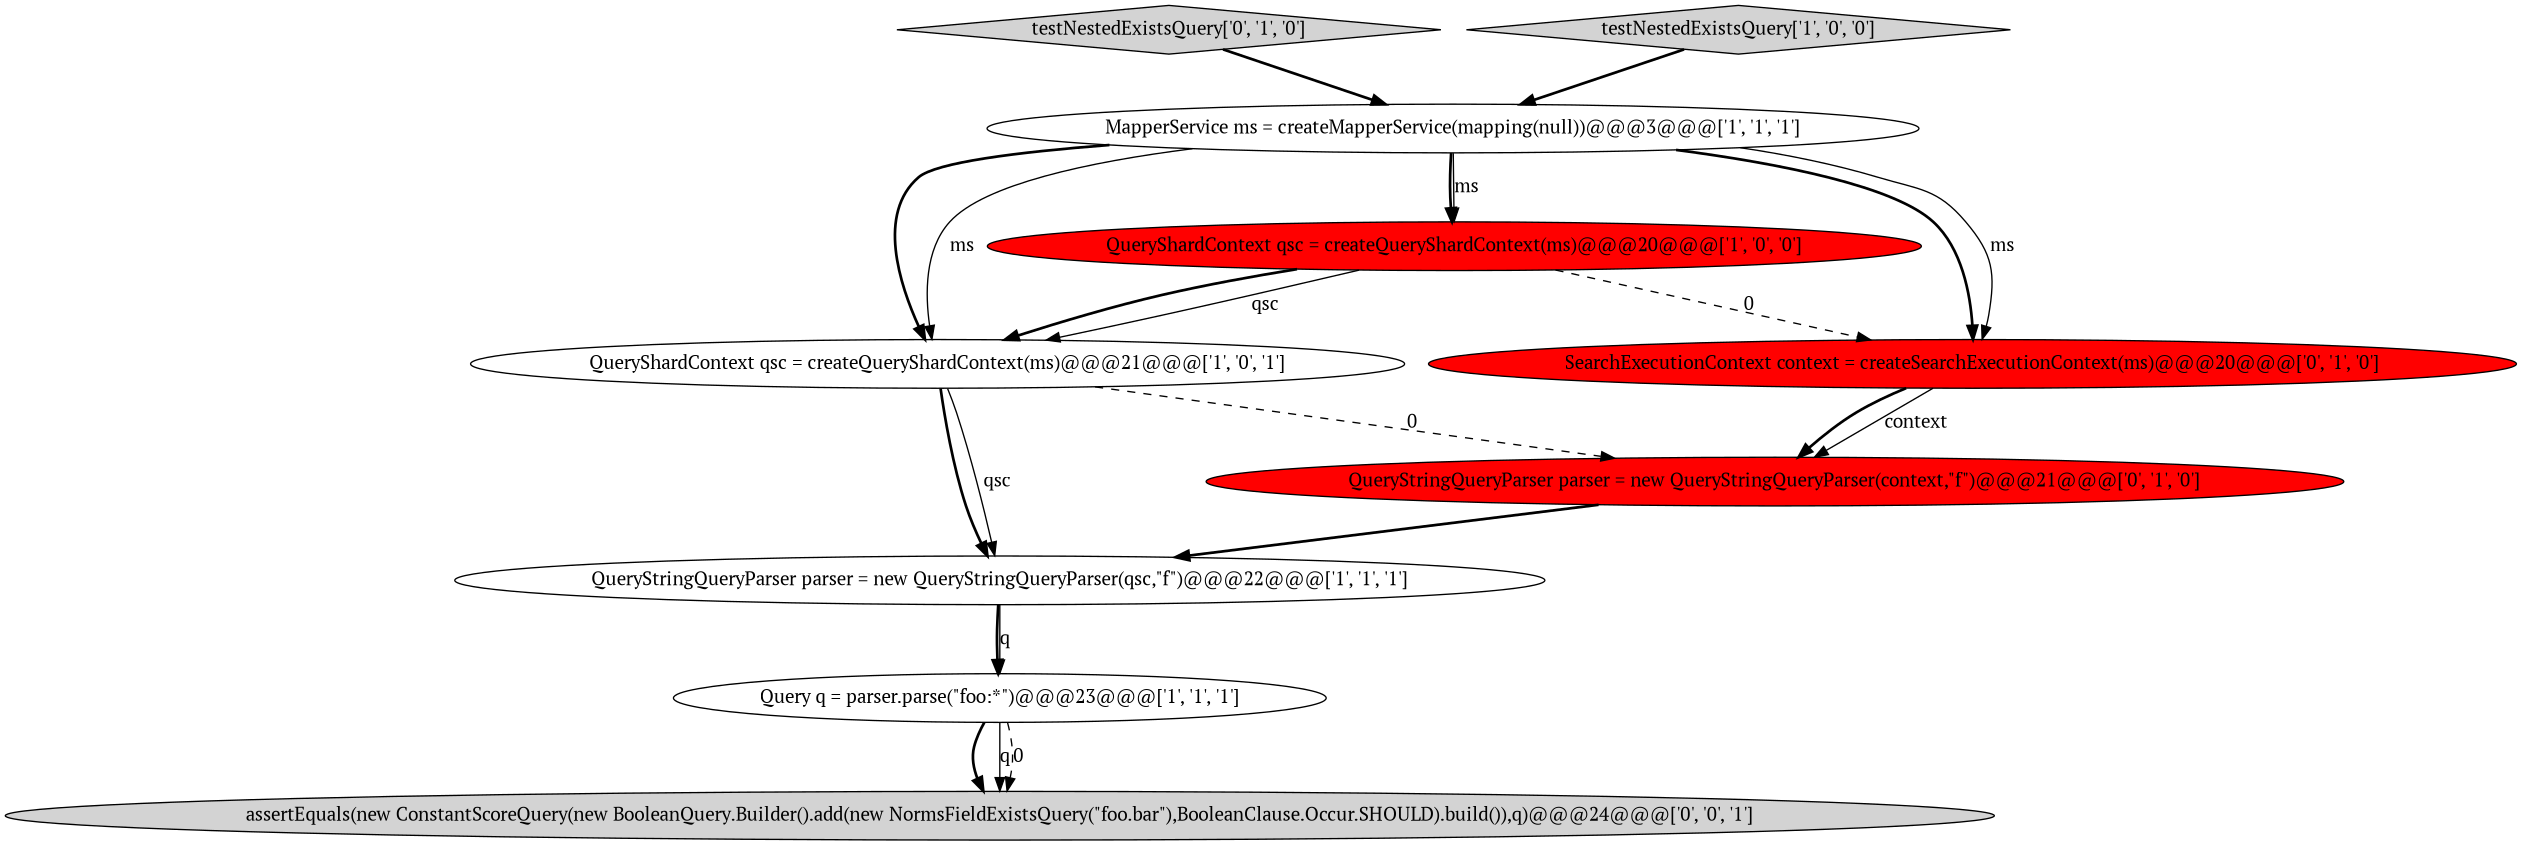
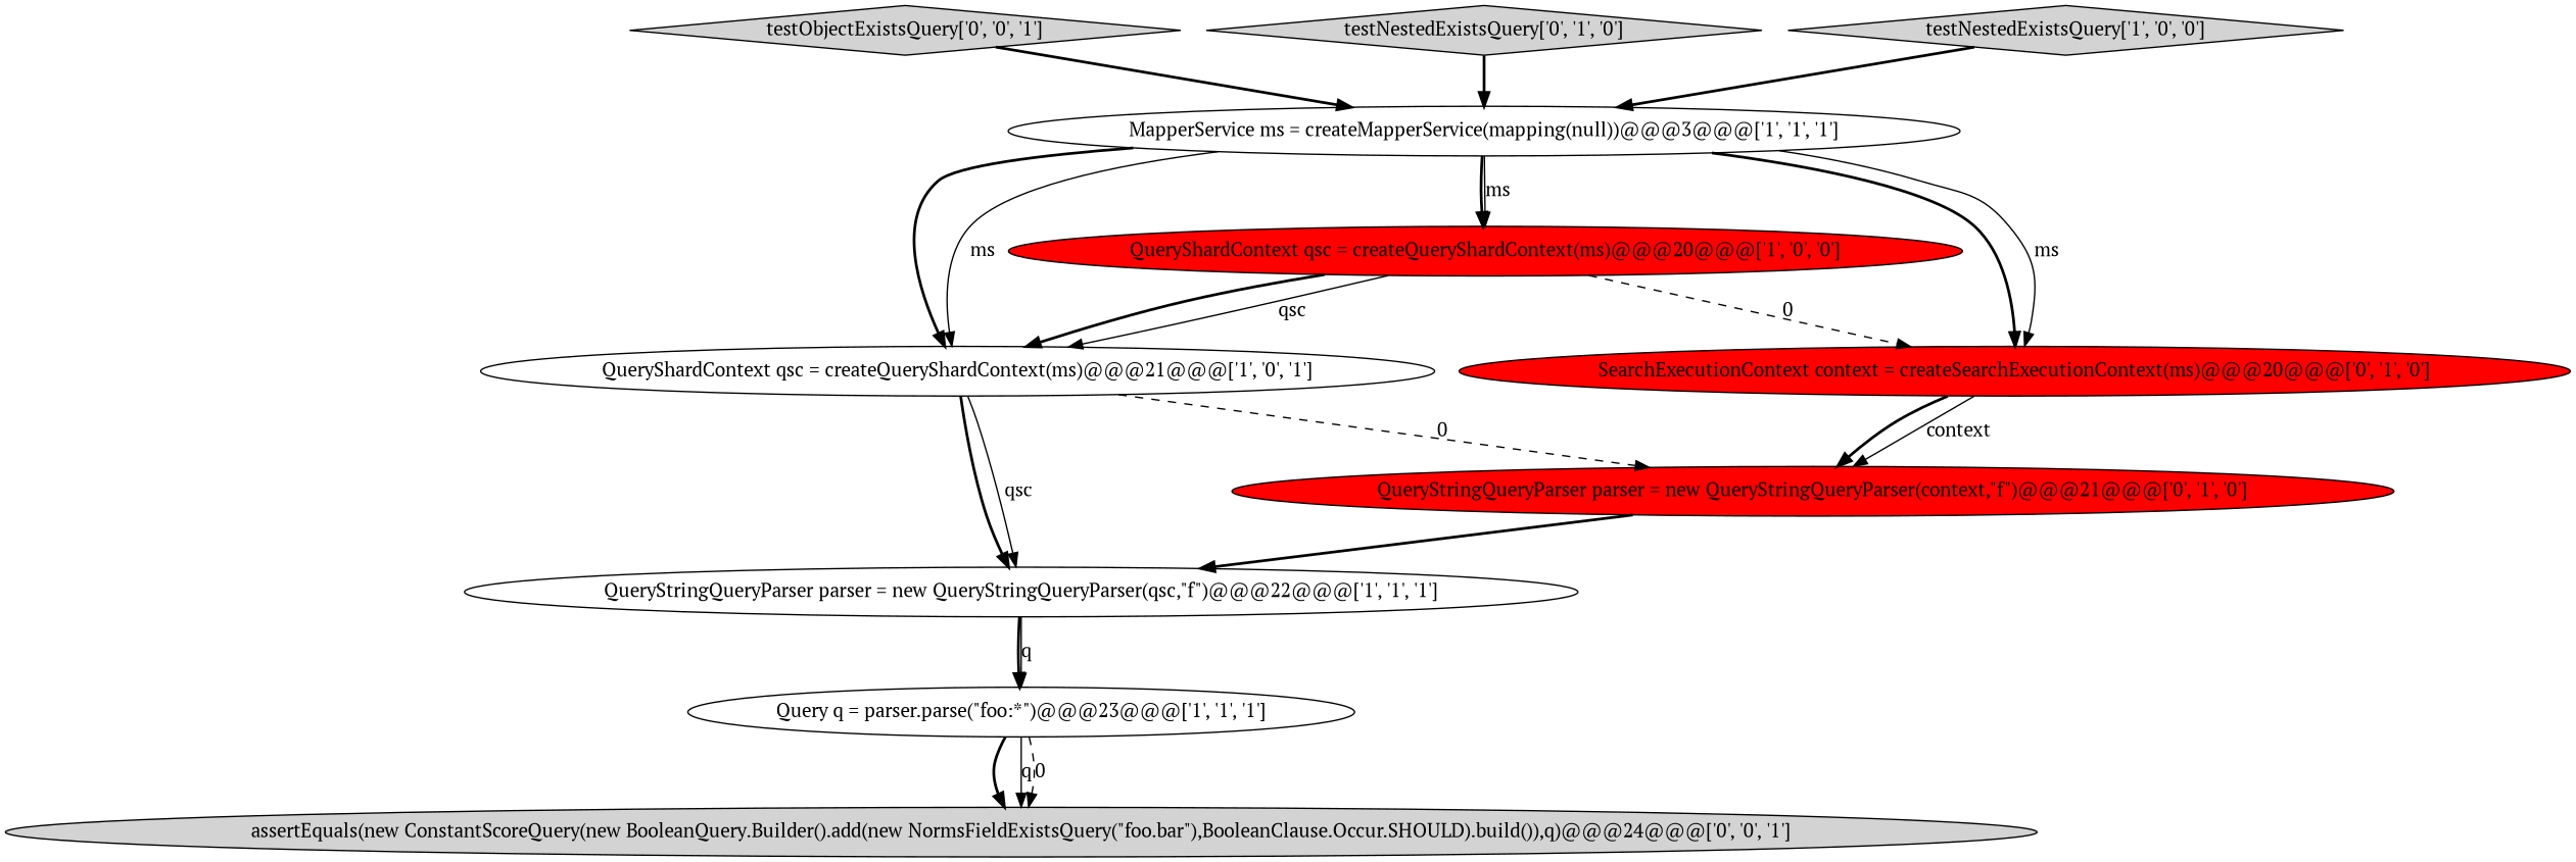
  digraph {
    fontname="PT Serif"
    node [fillcolor=lightgray shape=ellipse style=filled fontname="PT Serif"]
    edge [style=bold fontname="PT Serif"]
+   n1 [label="testObjectExistsQuery['0', '0', '1']" shape=diamond]
    n2 [fillcolor=white label="MapperService ms = createMapperService(mapping(null))@@@3@@@['1', '1', '1']"]
    n3 [fillcolor=red label="QueryStringQueryParser parser = new QueryStringQueryParser(context,\"f\")@@@21@@@['0', '1', '0']"]
    n4 [fillcolor=white label="QueryStringQueryParser parser = new QueryStringQueryParser(qsc,\"f\")@@@22@@@['1', '1', '1']"]
    n5 [fillcolor=white label="Query q = parser.parse(\"foo:*\")@@@23@@@['1', '1', '1']"]
    n6 [label="assertEquals(new ConstantScoreQuery(new BooleanQuery.Builder().add(new NormsFieldExistsQuery(\"foo.bar\"),BooleanClause.Occur.SHOULD).build()),q)@@@24@@@['0', '0', '1']"]
    n7 [label="testNestedExistsQuery['0', '1', '0']" shape=diamond]
    n8 [fillcolor=white label="QueryShardContext qsc = createQueryShardContext(ms)@@@21@@@['1', '0', '1']"]
    n9 [label="testNestedExistsQuery['1', '0', '0']" shape=diamond]
    n10 [fillcolor=red label="QueryShardContext qsc = createQueryShardContext(ms)@@@20@@@['1', '0', '0']"]
    n11 [fillcolor=red label="SearchExecutionContext context = createSearchExecutionContext(ms)@@@20@@@['0', '1', '0']"]
+   n1 -> n2
    n2 -> n8
    n2 -> n8 [label=ms style=solid]
    n2 -> n10
    n2 -> n10 [label=ms style=solid]
    n2 -> n11
    n2 -> n11 [label=ms style=solid]
    n3 -> n4
    n4 -> n5
    n4 -> n5 [label=q style=solid]
    n5 -> n6
    n5 -> n6 [label=q style=solid]
    n5 -> n6 [label=0 style=dashed]
    n7 -> n2
    n8 -> n3 [label=0 style=dashed]
    n8 -> n4 [label=qsc style=solid]
    n8 -> n4
    n9 -> n2
    n10 -> n8 [label=qsc style=solid]
    n10 -> n8
    n10 -> n11 [label=0 style=dashed]
    n11 -> n3 [label=context style=solid]
    n11 -> n3
  }
